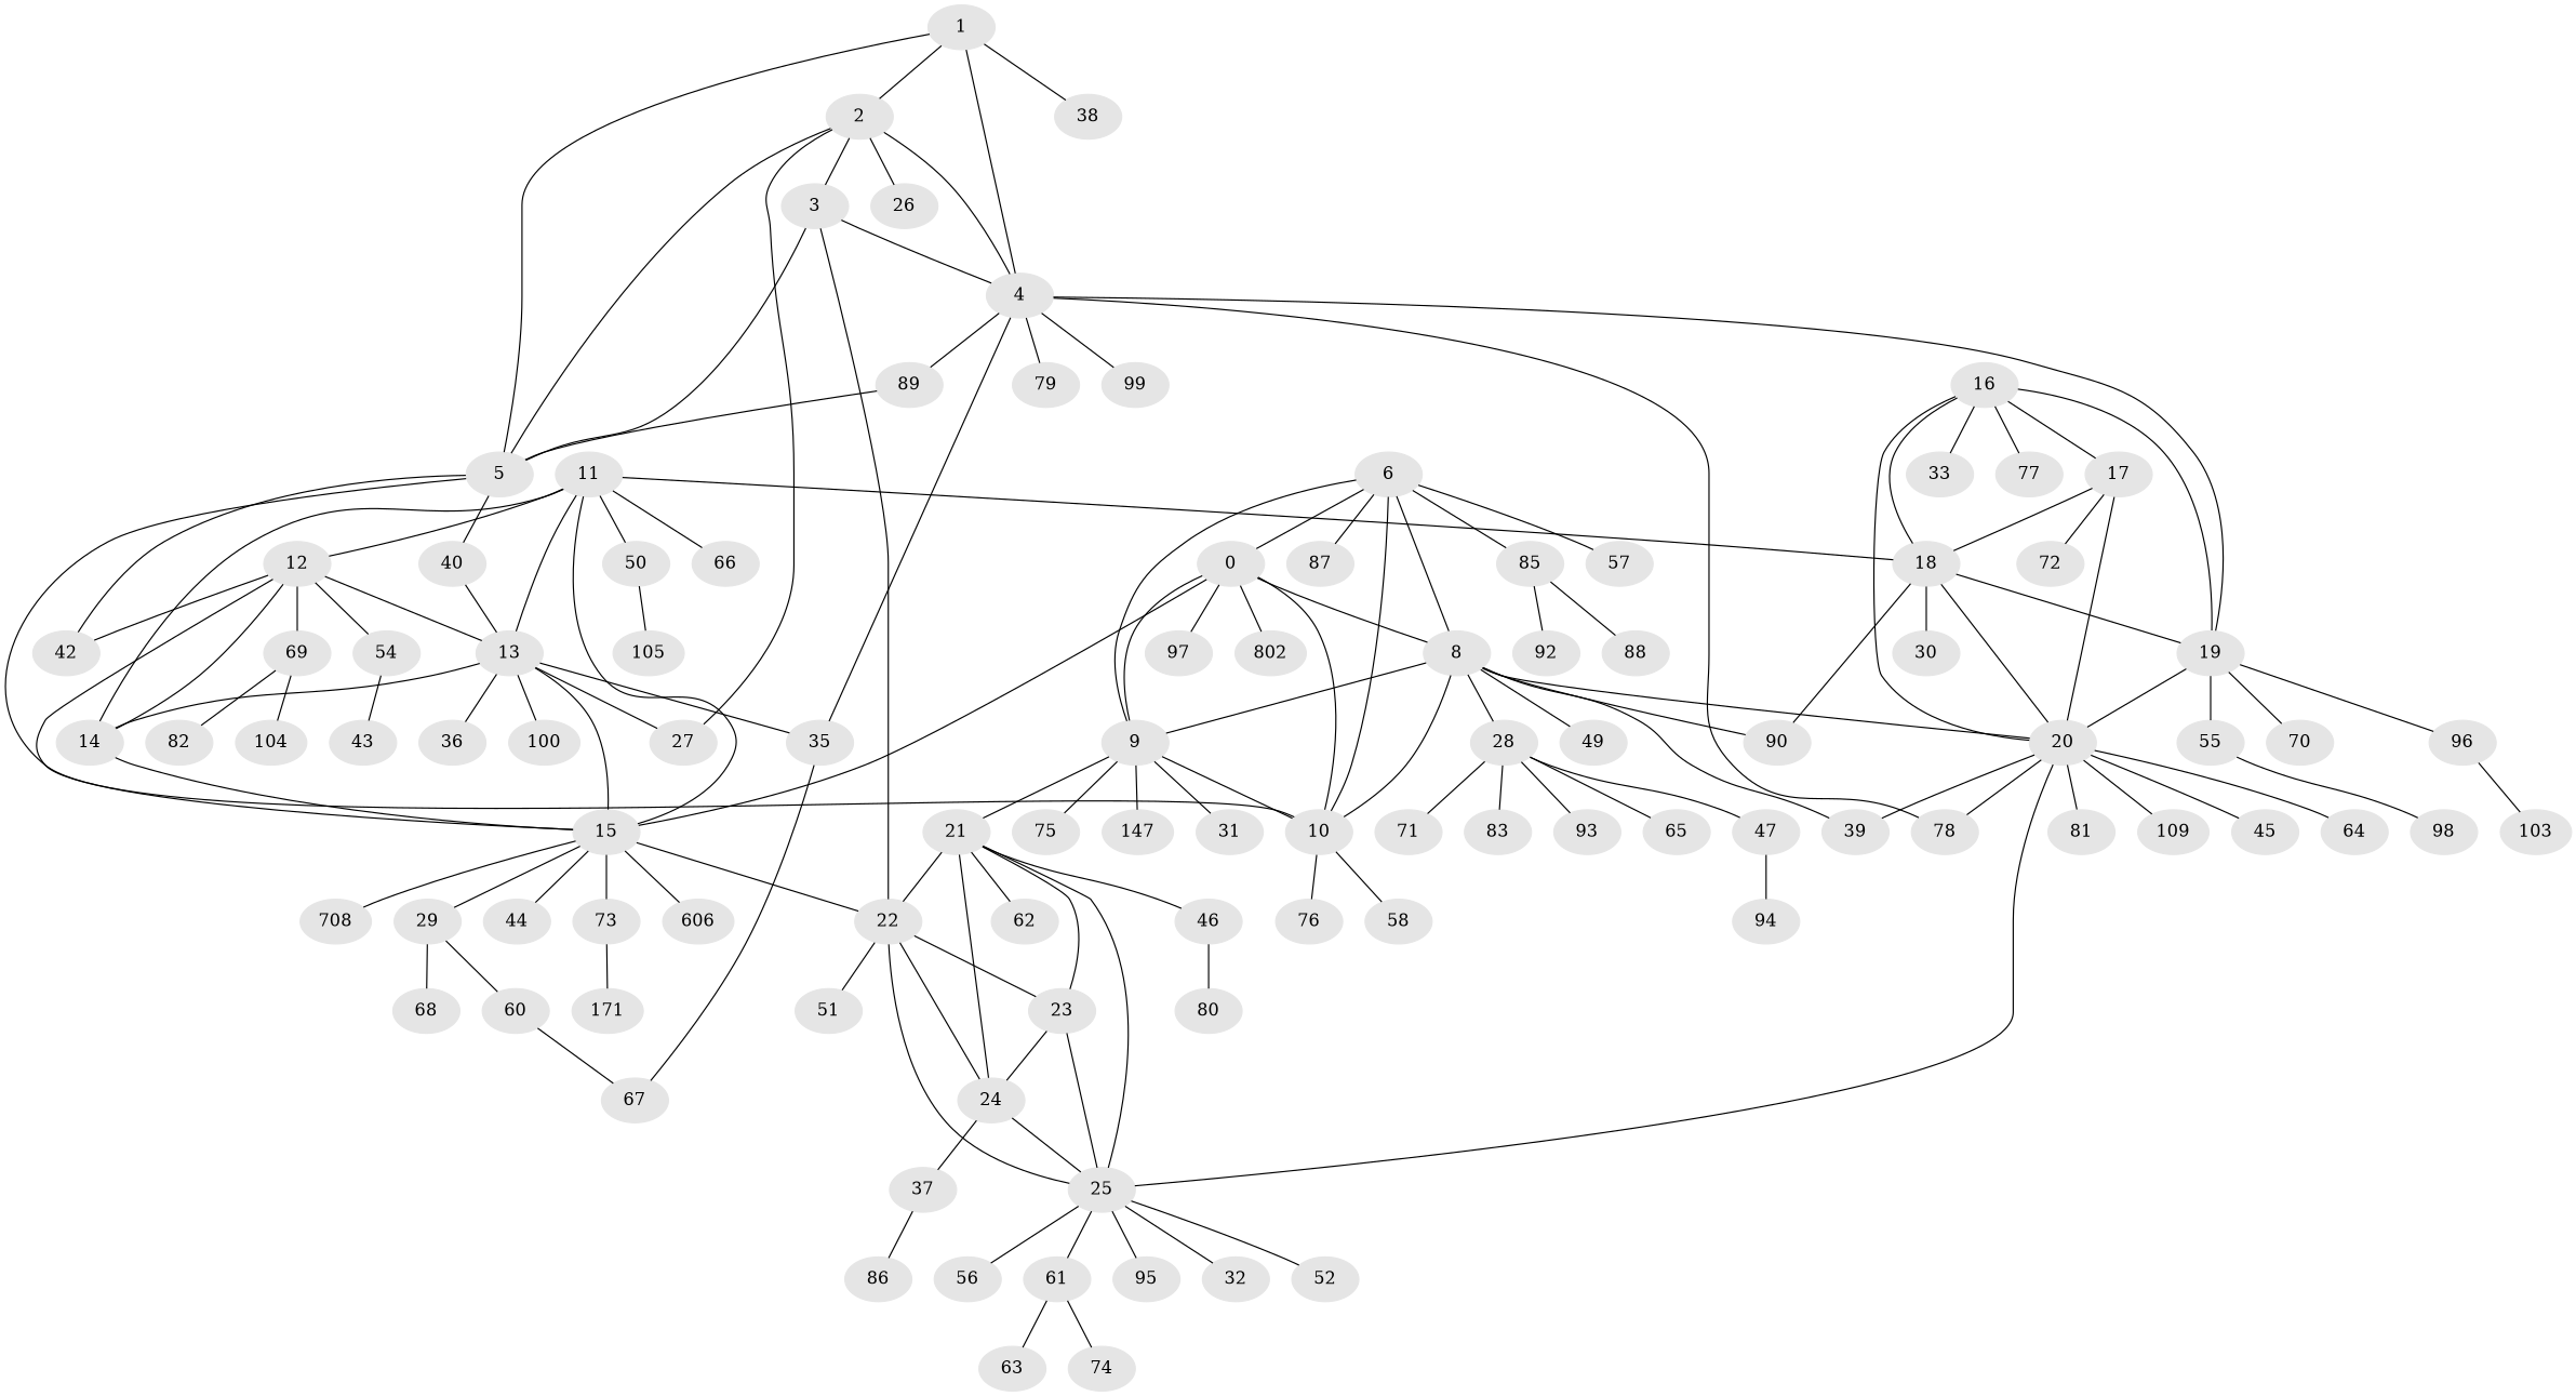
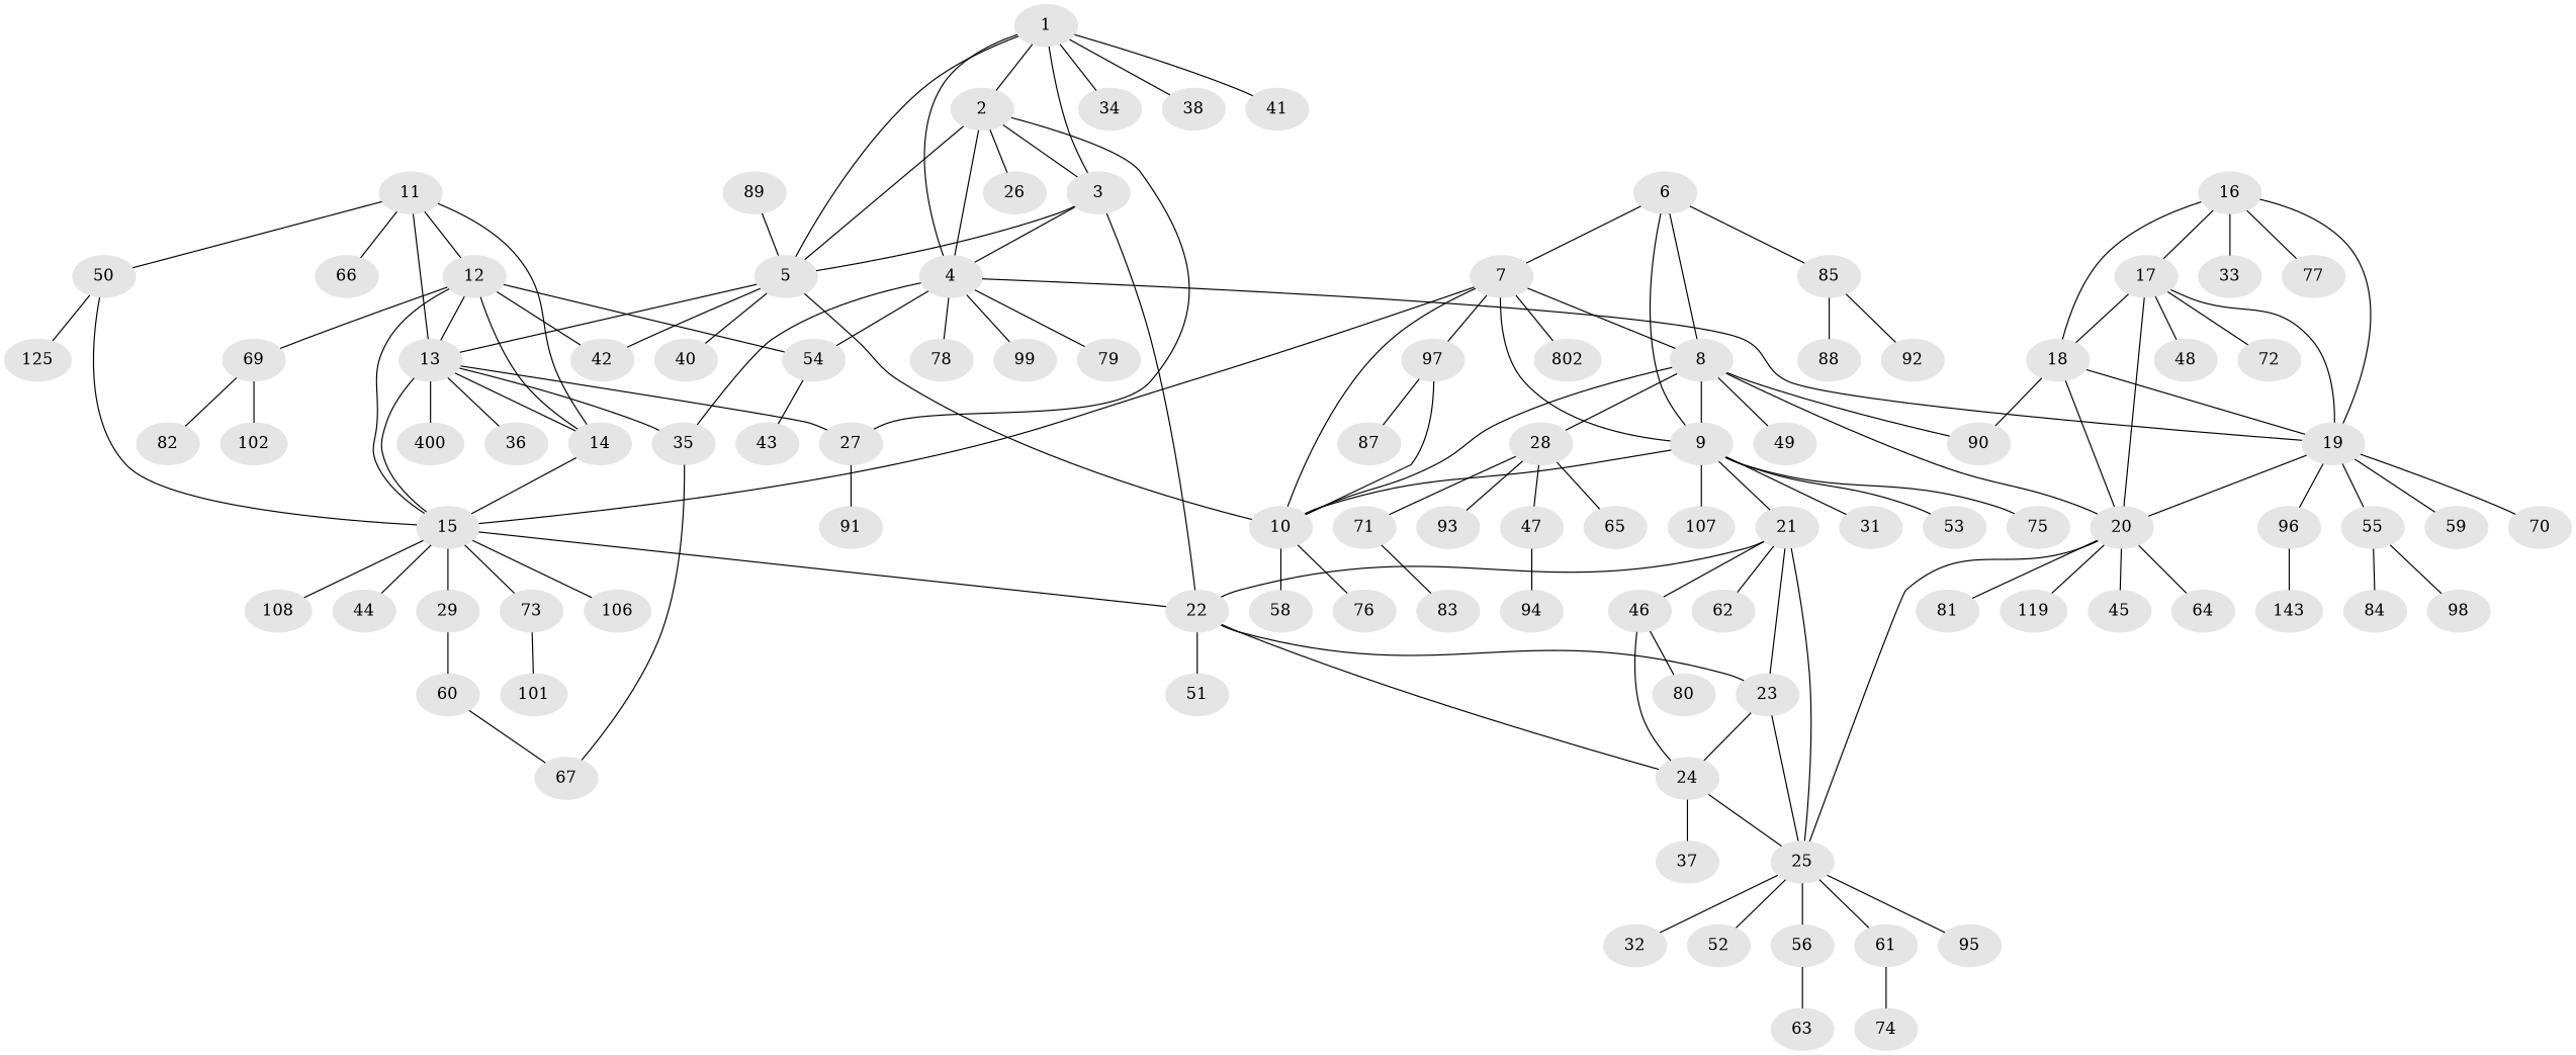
  graph {
    node [color=gray90 style=filled]
    1
    2
    3
    4
    5
+   34
    38
+   41
    26
    27
    22
    19
    35
    78
    79
    89
    99
    10
    13
    40
    42
+   91
    25
    23
    24
    51
    20
    55
+   59
    70
    96
    67
    58
    76
    15
    14
    36
-   100
+   100 [label=400]
    6
-   7 [label=0]
+   7
    8
    9
-   57
    85
    87
    97
    n47 [label=802]
    28
-   39
    49
    90
    21
    31
+   53
    75
-   107 [label=147]
+   107
    88
    92
    29
    44
    73
-   106 [label=606]
-   108 [label=708]
+   106
+   108
    45
    64
    81
-   109
+   109 [label=119]
    47
    65
    71
    83
    93
    46
    62
    11
    12
    18
    50
    66
    54
    69
-   30
-   105
+   105 [label=125]
    43
    82
-   104
+   104 [label=102]
    60
-   68
-   101 [label=171]
+   101
    16
    17
    33
    77
+   48
    72
+   84
    98
-   103
+   103 [label=143]
    32
    52
    56
    61
    95
    37
    80
-   86
    63
    74
    94
    1 -- 2
+   1 -- 3
    1 -- 4
    1 -- 5
+   1 -- 34
    1 -- 38
+   1 -- 41
    2 -- 3
    2 -- 4
    2 -- 5
    2 -- 26
    2 -- 27
    3 -- 4
    3 -- 5
    3 -- 22
    4 -- 19
    4 -- 35
    4 -- 78
    4 -- 79
-   4 -- 89
+   4 -- 54
    4 -- 99
    5 -- 10
-   40 -- 13
+   5 -- 13
    5 -- 40
    5 -- 42
-   22 -- 25
+   27 -- 91
    22 -- 23
    22 -- 24
    22 -- 51
    19 -- 20
    19 -- 55
+   19 -- 59
    19 -- 70
    19 -- 96
    35 -- 67
    89 -- 5
    10 -- 58
    10 -- 76
    13 -- 27
    13 -- 35
    13 -- 15
    13 -- 14
    13 -- 36
    13 -- 100
    25 -- 32
    25 -- 52
    25 -- 56
    25 -- 61
    25 -- 95
    23 -- 25
    23 -- 24
    24 -- 25
    24 -- 37
-   20 -- 78
    20 -- 25
-   20 -- 39
    20 -- 45
    20 -- 64
    20 -- 81
    20 -- 109
+   55 -- 84
    55 -- 98
    96 -- 103
    15 -- 22
    15 -- 29
    15 -- 44
    15 -- 73
    15 -- 106
    15 -- 108
    14 -- 15
-   6 -- 10
+   97 -- 10
    6 -- 7
    6 -- 8
    6 -- 9
-   6 -- 57
    6 -- 85
-   6 -- 87
+   97 -- 87
    7 -- 10
    7 -- 15
    7 -- 8
    7 -- 9
    7 -- 97
    7 -- n47
    8 -- 10
    8 -- 20
    8 -- 9
    8 -- 28
-   8 -- 39
    8 -- 49
    8 -- 90
    9 -- 10
    9 -- 21
    9 -- 31
+   9 -- 53
    9 -- 75
    9 -- 107
    85 -- 88
    85 -- 92
    28 -- 47
    28 -- 65
    28 -- 71
-   28 -- 83
+   71 -- 83
    28 -- 93
    21 -- 22
    21 -- 25
    21 -- 23
-   21 -- 24
+   46 -- 24
    21 -- 46
    21 -- 62
    29 -- 60
-   29 -- 68
    73 -- 101
    47 -- 94
    46 -- 80
    11 -- 13
-   11 -- 15
+   50 -- 15
    11 -- 14
    11 -- 12
-   11 -- 18
    11 -- 50
    11 -- 66
    12 -- 13
    12 -- 42
    12 -- 15
    12 -- 14
    12 -- 54
    12 -- 69
    18 -- 19
    18 -- 20
    18 -- 90
-   18 -- 30
    50 -- 105
    54 -- 43
    69 -- 82
    69 -- 104
    60 -- 67
    16 -- 19
-   16 -- 20
    16 -- 18
    16 -- 17
    16 -- 33
    16 -- 77
+   17 -- 19
    17 -- 20
    17 -- 18
+   17 -- 48
    17 -- 72
-   61 -- 63
+   56 -- 63
    61 -- 74
-   37 -- 86
  }
